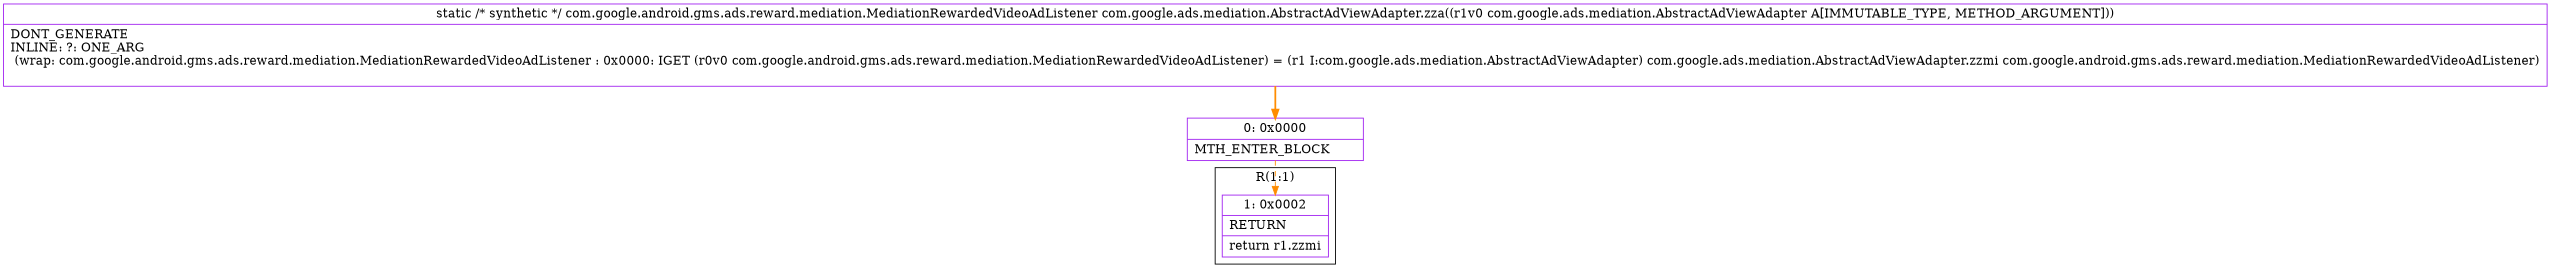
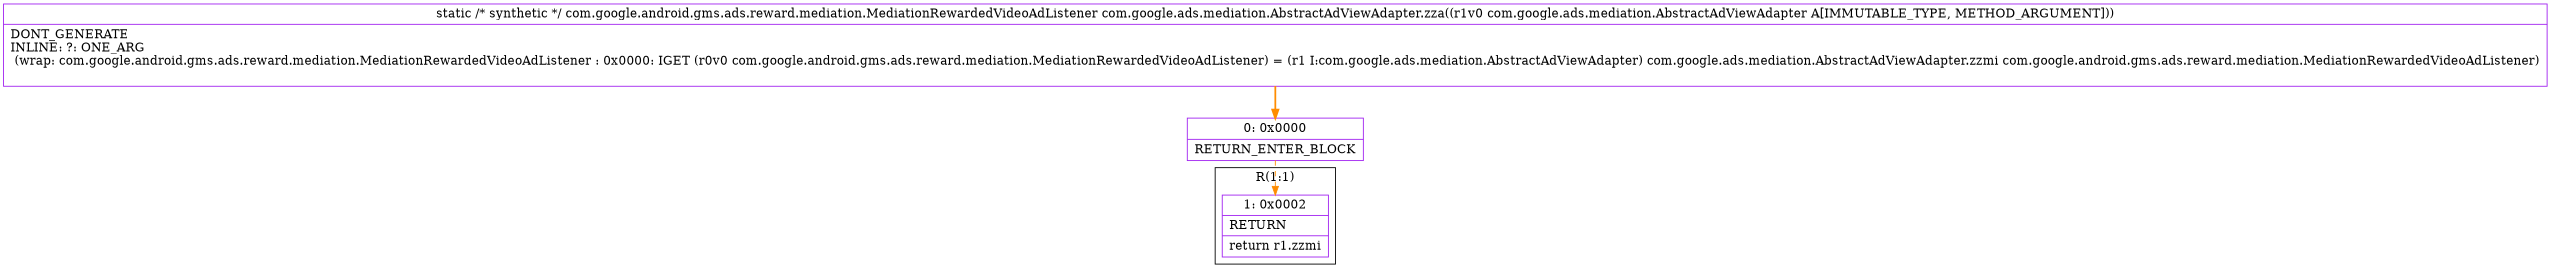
  digraph {
    node [color=purple shape=record]
    edge [color=darkorange]
    n1 [label="{1\:\ 0x0002|RETURN\l|return r1.zzmi\l}"]
-   n2 [label="{0\:\ 0x0000|MTH_ENTER_BLOCK\l}"]
+   n2 [label="{0\:\ 0x0000|RETURN_ENTER_BLOCK\l}"]
    n3 [label="{static \/* synthetic *\/ com.google.android.gms.ads.reward.mediation.MediationRewardedVideoAdListener com.google.ads.mediation.AbstractAdViewAdapter.zza((r1v0 com.google.ads.mediation.AbstractAdViewAdapter A[IMMUTABLE_TYPE, METHOD_ARGUMENT]))  | DONT_GENERATE\lINLINE: ?: ONE_ARG  \l  (wrap: com.google.android.gms.ads.reward.mediation.MediationRewardedVideoAdListener : 0x0000: IGET  (r0v0 com.google.android.gms.ads.reward.mediation.MediationRewardedVideoAdListener) = (r1 I:com.google.ads.mediation.AbstractAdViewAdapter) com.google.ads.mediation.AbstractAdViewAdapter.zzmi com.google.android.gms.ads.reward.mediation.MediationRewardedVideoAdListener)\l\l}"]
    subgraph cluster_1 {
      label="R(1:1)"
      n1
    }
    n2 -> n1 [style=dashed]
    n3 -> n2 [style=bold]
  }
